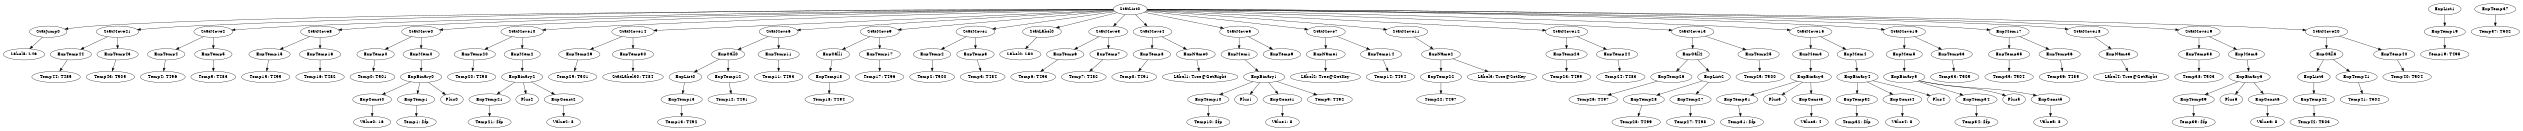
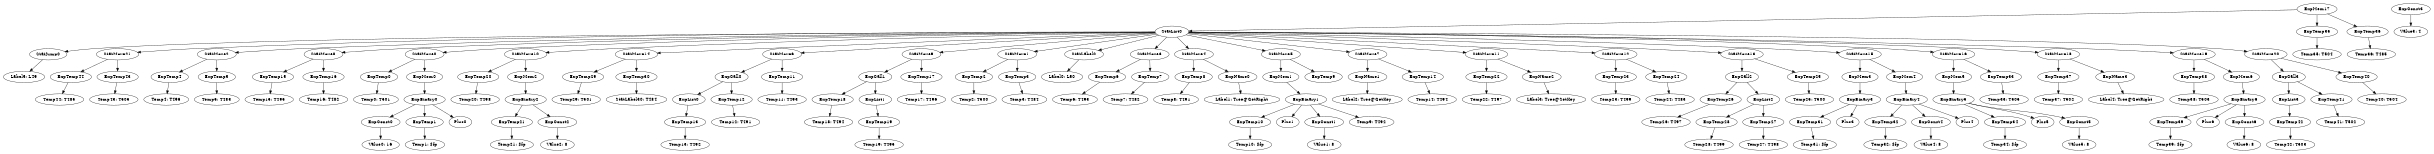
  digraph {
    ordering=out
    StatJump0
    "Label5: L49"
    ExpTemp44
    "Temp44: T485"
    StatMove21
    ExpTemp43
    "Temp43: T505"
    ExpList3
    ExpTemp42
    "Temp42: T503"
    ExpCall3
    ExpTemp41
    "Temp41: T502"
    StatMove2
    ExpTemp4
    ExpTemp5
    "Temp4: T496"
    "Temp5: T483"
    ExpCall1
    ExpTemp18
    ExpList1
    "Temp18: T494"
    ExpTemp19
    "Temp19: T495"
    StatMove8
    ExpTemp15
    ExpTemp16
    "Temp15: T495"
    "Temp16: T482"
    StatMove0
    ExpTemp0
    ExpMem0
    "Temp0: T501"
    ExpBinary0
    ExpConst0
    ExpTemp1
    Plus0
    ExpTemp32
    "Temp32: $fp"
    ExpName1
    "Label2: Tree@GetKey"
    ExpList0
    ExpTemp13
    "Temp13: T492"
    StatMove10
    ExpTemp20
    ExpMem2
    "Temp20: T498"
    ExpBinary2
    ExpTemp21
-   Plus2
    ExpConst2
    ExpCall2
    ExpTemp26
    ExpList2
    "Temp26: T497"
    ExpTemp28
    ExpTemp27
    "Temp28: T499"
    "Temp27: T498"
    ExpBinary6
    ExpTemp39
    Plus6
    ExpConst6
    "Temp39: $fp"
    "Value6: 8"
    "Temp21: $fp"
    ExpCall0
    ExpTemp12
    "Temp12: T491"
    StatMove14
    ExpTemp29
    ExpTemp30
    "Temp29: T501"
    n75 [label="StatLabel30: T484"]
    StatMove6
    ExpTemp11
    "Temp11: T493"
    ExpTemp6
    "Temp6: T493"
    StatMove9
    ExpTemp17
    "Temp17: T496"
    ExpMem1
    ExpBinary1
    ExpTemp10
    Plus1
    ExpConst1
    "Temp9: T492"
    "Temp10: $fp"
    "Value1: 8"
    ExpTemp34
    "Temp34: $fp"
    StatMove1
    ExpTemp2
    ExpTemp3
    "Temp2: T500"
    "Temp3: T484"
    ExpTemp8
    "Temp8: T491"
    ExpTemp31
    "Temp31: $fp"
    "Value0: 16"
    StatLabel0
    "Label0: L50"
    "Value2: 8"
    ExpMem5
    ExpBinary5
    Plus5
    ExpConst5
    "Value5: 8"
    StatList0
    StatMove3
    StatMove4
    StatMove5
    StatMove7
    StatMove11
    StatMove12
    StatMove13
    StatMove15
    StatMove16
    n122 [label=ExpMem17]
    StatMove18
    StatMove19
    StatMove20
    ExpTemp7
    ExpName0
    ExpTemp9
    ExpTemp14
    ExpTemp22
    ExpName2
    ExpTemp23
    ExpTemp24
    ExpTemp25
    ExpMem3
    ExpMem4
    ExpTemp33
    ExpTemp35
    ExpTemp36
    ExpTemp37
    ExpName3
    ExpTemp38
    ExpMem6
    ExpTemp40
    "Temp7: T482"
    "Label1: Tree@GetRight"
    "Temp14: T494"
    "Temp22: T497"
    "Label3: Tree@SetKey"
    "Temp23: T499"
    "Temp24: T483"
    "Temp25: T500"
    ExpBinary3
    ExpBinary4
    "Temp33: T505"
    "Temp35: T504"
    "Temp36: T485"
    "Temp37: T502"
    "Label4: Tree@GetRight"
    "Temp38: T503"
    "Temp40: T504"
    "Temp1: $fp"
    Plus3
    ExpConst3
    ExpConst4
    Plus4
    "Value3: 4"
    "Value4: 8"
    StatJump0 -> "Label5: L49"
    ExpTemp44 -> "Temp44: T485"
    StatMove21 -> ExpTemp44
    StatMove21 -> ExpTemp43
    ExpTemp43 -> "Temp43: T505"
    ExpList3 -> ExpTemp42
    ExpTemp42 -> "Temp42: T503"
    ExpCall3 -> ExpList3
    ExpCall3 -> ExpTemp41
    ExpTemp41 -> "Temp41: T502"
    StatMove2 -> ExpTemp4
    StatMove2 -> ExpTemp5
    ExpTemp4 -> "Temp4: T496"
    ExpTemp5 -> "Temp5: T483"
    ExpCall1 -> ExpTemp18
+   ExpCall1 -> ExpList1
    ExpTemp18 -> "Temp18: T494"
    ExpList1 -> ExpTemp19
    ExpTemp19 -> "Temp19: T495"
    StatMove8 -> ExpTemp15
    StatMove8 -> ExpTemp16
    ExpTemp15 -> "Temp15: T495"
    ExpTemp16 -> "Temp16: T482"
    StatMove0 -> ExpTemp0
    StatMove0 -> ExpMem0
    ExpTemp0 -> "Temp0: T501"
    ExpMem0 -> ExpBinary0
    ExpBinary0 -> ExpConst0
    ExpBinary0 -> ExpTemp1
    ExpBinary0 -> Plus0
    ExpConst0 -> "Value0: 16"
    ExpTemp1 -> "Temp1: $fp"
    ExpTemp32 -> "Temp32: $fp"
    ExpName1 -> "Label2: Tree@GetKey"
    ExpList0 -> ExpTemp13
    ExpTemp13 -> "Temp13: T492"
    StatMove10 -> ExpTemp20
    StatMove10 -> ExpMem2
    ExpTemp20 -> "Temp20: T498"
    ExpMem2 -> ExpBinary2
    ExpBinary2 -> ExpTemp21
-   ExpBinary2 -> Plus2
    ExpBinary2 -> ExpConst2
    ExpTemp21 -> "Temp21: $fp"
    ExpConst2 -> "Value2: 8"
    ExpCall2 -> ExpTemp26
    ExpCall2 -> ExpList2
    ExpTemp26 -> "Temp26: T497"
    ExpList2 -> ExpTemp28
    ExpList2 -> ExpTemp27
    ExpTemp28 -> "Temp28: T499"
    ExpTemp27 -> "Temp27: T498"
    ExpBinary6 -> ExpTemp39
    ExpBinary6 -> Plus6
    ExpBinary6 -> ExpConst6
    ExpTemp39 -> "Temp39: $fp"
    ExpConst6 -> "Value6: 8"
    ExpCall0 -> ExpList0
    ExpCall0 -> ExpTemp12
    ExpTemp12 -> "Temp12: T491"
    StatMove14 -> ExpTemp29
    StatMove14 -> ExpTemp30
    ExpTemp29 -> "Temp29: T501"
    ExpTemp30 -> n75
    StatMove6 -> ExpCall0
    StatMove6 -> ExpTemp11
    ExpTemp11 -> "Temp11: T493"
    ExpTemp6 -> "Temp6: T493"
    StatMove9 -> ExpCall1
    StatMove9 -> ExpTemp17
    ExpTemp17 -> "Temp17: T496"
    ExpMem1 -> ExpBinary1
    ExpBinary1 -> ExpTemp10
    ExpBinary1 -> Plus1
    ExpBinary1 -> ExpConst1
    ExpBinary1 -> "Temp9: T492"
    ExpTemp10 -> "Temp10: $fp"
    ExpConst1 -> "Value1: 8"
    ExpTemp34 -> "Temp34: $fp"
    StatMove1 -> ExpTemp2
    StatMove1 -> ExpTemp3
    ExpTemp2 -> "Temp2: T500"
    ExpTemp3 -> "Temp3: T484"
    ExpTemp8 -> "Temp8: T491"
    ExpTemp31 -> "Temp31: $fp"
    StatLabel0 -> "Label0: L50"
    ExpMem5 -> ExpBinary5
    ExpBinary5 -> ExpTemp34
    ExpBinary5 -> Plus5
    ExpBinary5 -> ExpConst5
    ExpConst5 -> "Value5: 8"
    StatList0 -> StatJump0
    StatList0 -> StatMove21
    StatList0 -> StatMove2
    StatList0 -> StatMove8
    StatList0 -> StatMove0
    StatList0 -> StatMove10
    StatList0 -> StatMove14
    StatList0 -> StatMove6
    StatList0 -> StatMove9
    StatList0 -> StatMove1
    StatList0 -> StatLabel0
    StatList0 -> StatMove3
    StatList0 -> StatMove4
    StatList0 -> StatMove5
    StatList0 -> StatMove7
    StatList0 -> StatMove11
    StatList0 -> StatMove12
    StatList0 -> StatMove13
    StatList0 -> StatMove15
    StatList0 -> StatMove16
-   StatList0 -> n122
+   n122 -> StatList0
    StatList0 -> StatMove18
    StatList0 -> StatMove19
    StatList0 -> StatMove20
    StatMove3 -> ExpTemp6
    StatMove3 -> ExpTemp7
    StatMove4 -> ExpTemp8
    StatMove4 -> ExpName0
    StatMove5 -> ExpMem1
    StatMove5 -> ExpTemp9
    StatMove7 -> ExpName1
    StatMove7 -> ExpTemp14
-   ExpName2 -> ExpTemp22
+   StatMove11 -> ExpTemp22
    StatMove11 -> ExpName2
    StatMove12 -> ExpTemp23
    StatMove12 -> ExpTemp24
    StatMove13 -> ExpCall2
    StatMove13 -> ExpTemp25
    StatMove15 -> ExpMem3
    StatMove15 -> ExpMem4
    StatMove16 -> ExpMem5
    StatMove16 -> ExpTemp33
    n122 -> ExpTemp35
    n122 -> ExpTemp36
+   StatMove18 -> ExpTemp37
    StatMove18 -> ExpName3
    StatMove19 -> ExpTemp38
    StatMove19 -> ExpMem6
    StatMove20 -> ExpCall3
    StatMove20 -> ExpTemp40
    ExpTemp7 -> "Temp7: T482"
    ExpName0 -> "Label1: Tree@GetRight"
    ExpTemp14 -> "Temp14: T494"
    ExpTemp22 -> "Temp22: T497"
    ExpName2 -> "Label3: Tree@SetKey"
    ExpTemp23 -> "Temp23: T499"
    ExpTemp24 -> "Temp24: T483"
    ExpTemp25 -> "Temp25: T500"
    ExpMem3 -> ExpBinary3
    ExpMem4 -> ExpBinary4
    ExpTemp33 -> "Temp33: T505"
    ExpTemp35 -> "Temp35: T504"
    ExpTemp36 -> "Temp36: T485"
    ExpTemp37 -> "Temp37: T502"
    ExpName3 -> "Label4: Tree@GetRight"
    ExpTemp38 -> "Temp38: T503"
    ExpMem6 -> ExpBinary6
    ExpTemp40 -> "Temp40: T504"
    ExpBinary3 -> ExpTemp31
    ExpBinary3 -> Plus3
-   ExpBinary3 -> ExpConst3
    ExpBinary4 -> ExpTemp32
    ExpBinary4 -> ExpConst4
    ExpBinary4 -> Plus4
    ExpConst3 -> "Value3: 4"
    ExpConst4 -> "Value4: 8"
  }
